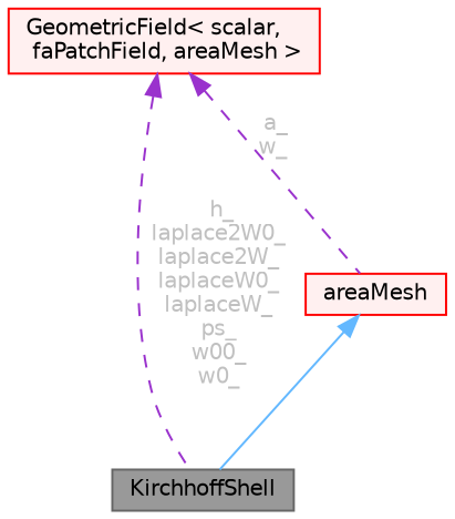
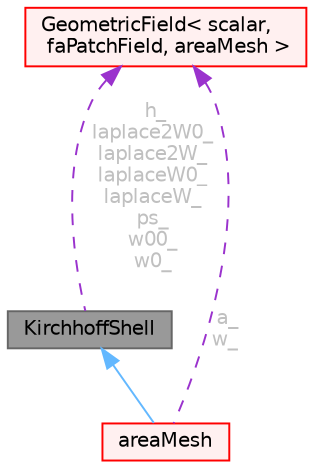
  digraph {
    node [color=red fillcolor="#FFF0F0" fontname=Helvetica fontsize=10 shape=box style=filled]
    edge [color=darkorchid3 dir=back fontname=Helvetica fontsize=10 labelfontname=Helvetica labelfontsize=10 style=dashed fontcolor=grey]
    n1 [color=gray40 fillcolor=grey60 fontcolor=black height=0.2 label=KirchhoffShell width=0.4]
    n2 [height=0.2 label=areaMesh width=0.4]
    n3 [height=0.2 label="GeometricField\< scalar,\l faPatchField, areaMesh \>" width=0.4]
-   n2 -> n1 [color=steelblue1 style=solid fontcolor=""]
+   n1 -> n2 [color=steelblue1 style=solid fontcolor=""]
    n3 -> n1 [label=" h_\nlaplace2W0_\nlaplace2W_\nlaplaceW0_\nlaplaceW_\nps_\nw00_\nw0_"]
    n3 -> n2 [label=" a_\nw_"]
  }
